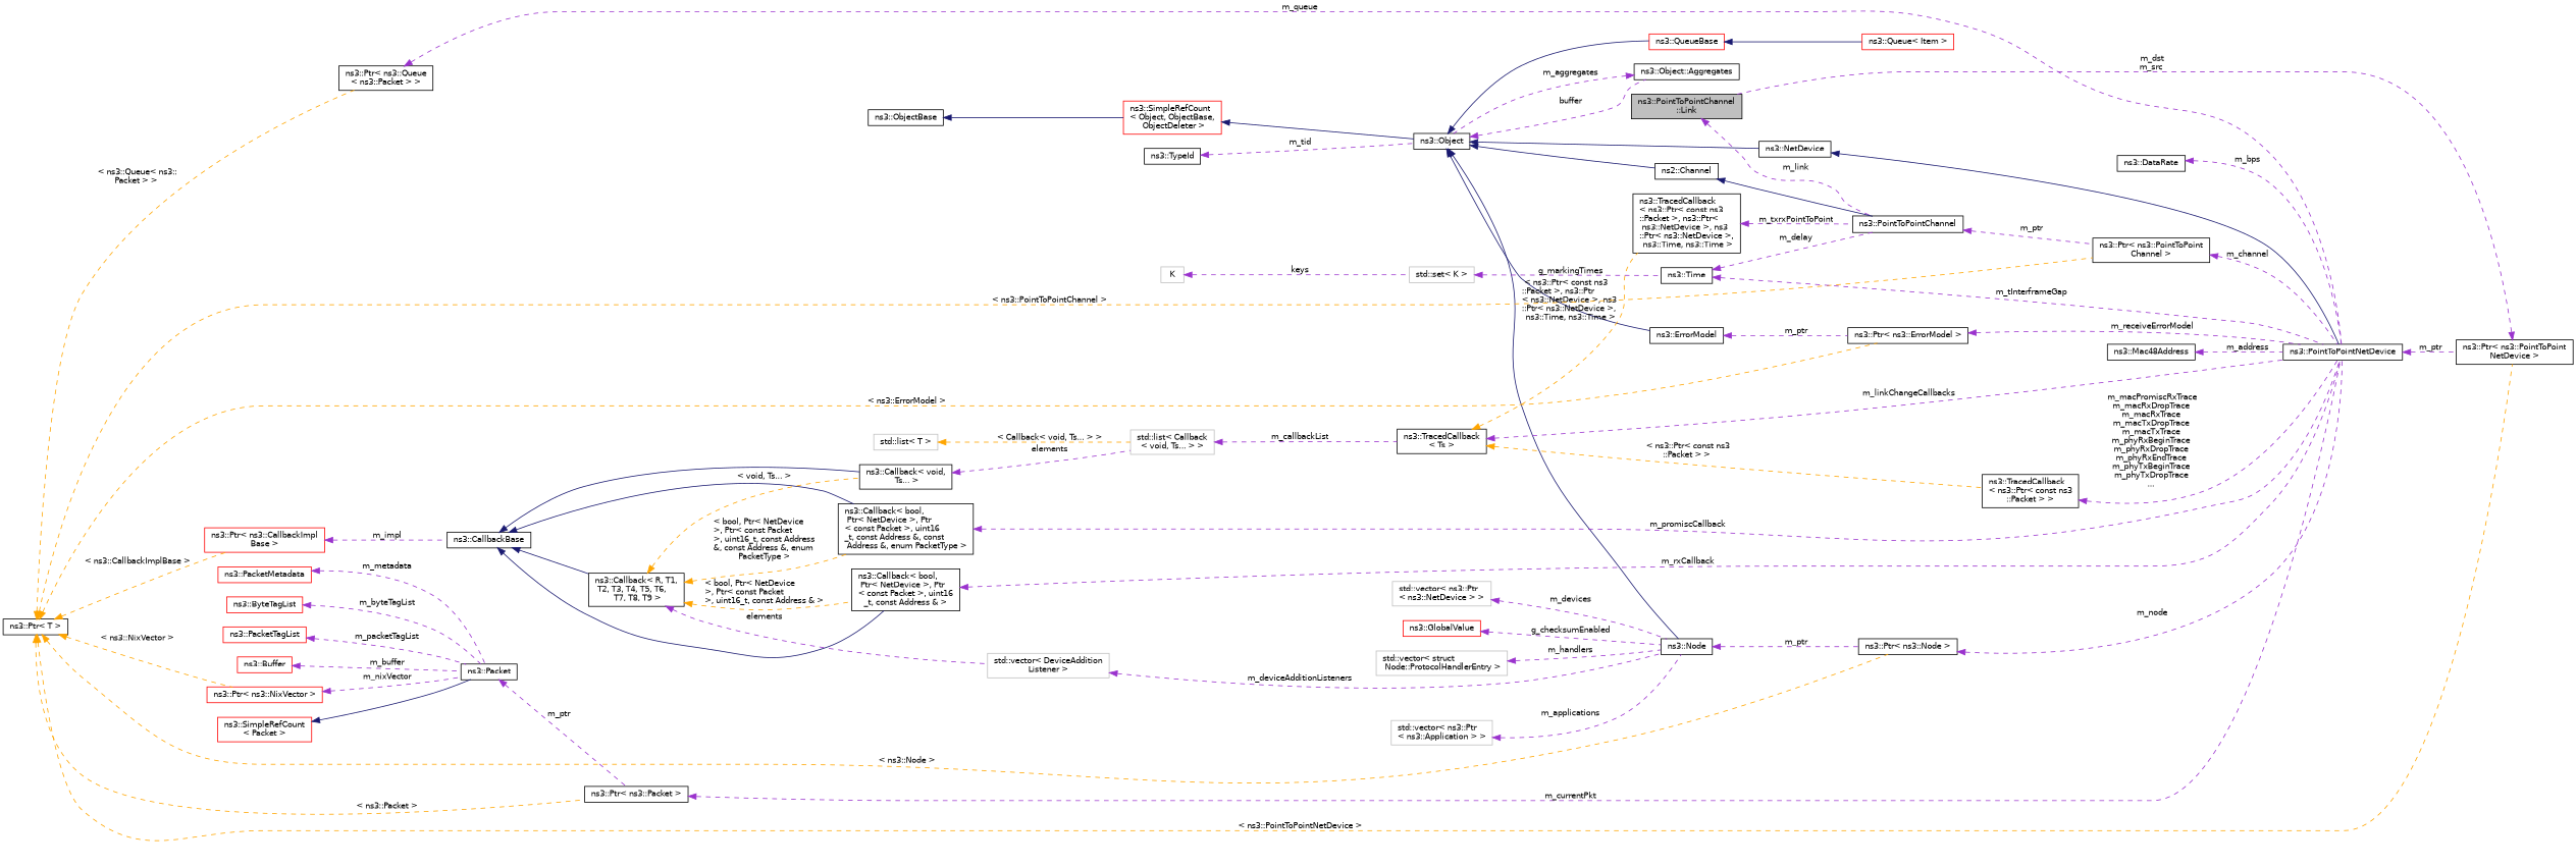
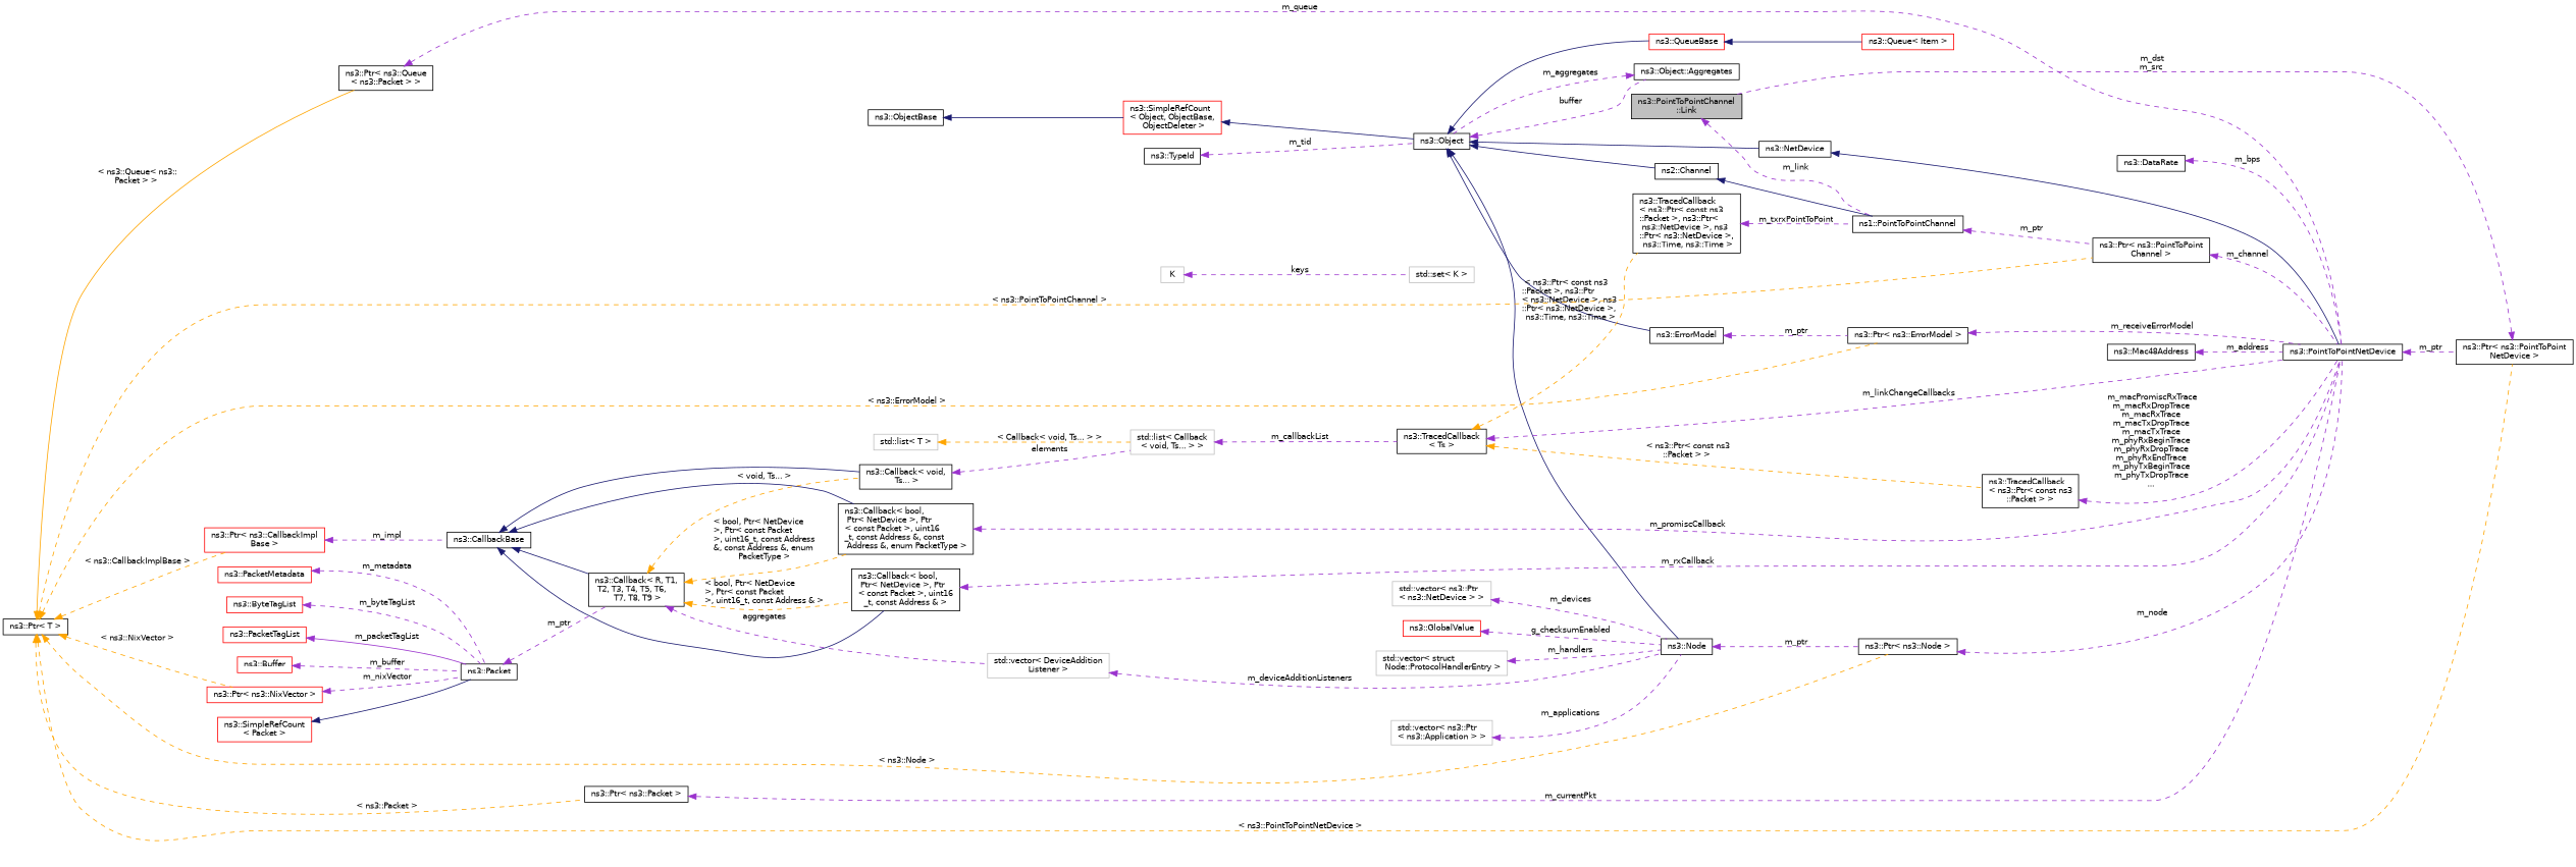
  digraph {
    rankdir=LR
    node [color=black fillcolor=white fontname=Helvetica fontsize=10 shape=record style=filled]
    edge [color=darkorchid3 dir=back fontname=Helvetica fontsize=10 labelfontname=Helvetica labelfontsize=10 style=dashed]
    n1 [fillcolor=grey75 fontcolor=black height=0.2 label="ns3::PointToPointChannel\l::Link" width=0.4]
-   n2 [height=0.2 label="ns3::PointToPointChannel" width=0.4]
+   n2 [height=0.2 label="ns1::PointToPointChannel" width=0.4]
    n3 [height=0.2 label="ns3::Ptr\< ns3::PointToPoint\lChannel \>" width=0.4]
    n4 [height=0.2 label="ns3::Ptr\< ns3::PointToPoint\lNetDevice \>" width=0.4]
    n5 [height=0.2 label="ns3::PointToPointNetDevice" width=0.4]
    n6 [height=0.2 label="ns3::NetDevice" width=0.4]
    n7 [height=0.2 label="ns3::Object" width=0.4]
    n8 [height=0.2 label="ns3::Object::Aggregates" width=0.4]
    n9 [height=0.2 label="ns3::Node" width=0.4]
    n10 [height=0.2 label="ns2::Channel" width=0.4]
    n11 [color=red height=0.2 label="ns3::QueueBase" width=0.4]
    n12 [height=0.2 label="ns3::ErrorModel" width=0.4]
    n13 [height=0.2 label="ns3::Ptr\< ns3::Node \>" width=0.4]
    n14 [color=red height=0.2 label="ns3::Queue\< Item \>" width=0.4]
    n15 [height=0.2 label="ns3::Ptr\< ns3::ErrorModel \>" width=0.4]
    n16 [color=red height=0.2 label="ns3::SimpleRefCount\l\< Object, ObjectBase,\l ObjectDeleter \>" width=0.4]
    n17 [height=0.2 label="ns3::ObjectBase" width=0.4]
    n18 [height=0.2 label="ns3::TypeId" width=0.4]
    n19 [height=0.2 label="ns3::Mac48Address" width=0.4]
    n20 [height=0.2 label="ns3::TracedCallback\l\< ns3::Ptr\< const ns3\l::Packet \> \>" width=0.4]
    n21 [height=0.2 label="ns3::TracedCallback\l\< Ts \>" width=0.4]
    n22 [height=0.2 label="ns3::TracedCallback\l\< ns3::Ptr\< const ns3\l::Packet \>, ns3::Ptr\<\l ns3::NetDevice \>, ns3\l::Ptr\< ns3::NetDevice \>,\l ns3::Time, ns3::Time \>" width=0.4]
    n23 [color=grey75 height=0.2 label="std::list\< Callback\l\< void, Ts... \> \>" width=0.4]
    n24 [height=0.2 label="ns3::Callback\< void,\l Ts... \>" width=0.4]
    n25 [height=0.2 label="ns3::CallbackBase" width=0.4]
    n26 [height=0.2 label="ns3::Callback\< R, T1,\l T2, T3, T4, T5, T6,\l T7, T8, T9 \>" width=0.4]
    n27 [height=0.2 label="ns3::Callback\< bool,\l Ptr\< NetDevice \>, Ptr\l\< const Packet \>, uint16\l_t, const Address &, const\l Address &, enum PacketType \>" width=0.4]
    n28 [height=0.2 label="ns3::Callback\< bool,\l Ptr\< NetDevice \>, Ptr\l\< const Packet \>, uint16\l_t, const Address & \>" width=0.4]
    n29 [color=grey75 height=0.2 label="std::vector\< DeviceAddition\lListener \>" width=0.4]
    n30 [color=red height=0.2 label="ns3::Ptr\< ns3::CallbackImpl\lBase \>" width=0.4]
    n31 [height=0.2 label="ns3::Ptr\< T \>" width=0.4]
    n32 [height=0.2 label="ns3::Ptr\< ns3::Packet \>" width=0.4]
    n33 [color=red height=0.2 label="ns3::Ptr\< ns3::NixVector \>" width=0.4]
    n34 [height=0.2 label="ns3::Ptr\< ns3::Queue\l\< ns3::Packet \> \>" width=0.4]
    n35 [height=0.2 label="ns3::Packet" width=0.4]
    n36 [color=grey75 height=0.2 label="std::list\< T \>" width=0.4]
    n37 [height=0.2 label="ns3::DataRate" width=0.4]
    n38 [color=grey75 height=0.2 label="std::vector\< ns3::Ptr\l\< ns3::Application \> \>" width=0.4]
    n39 [color=grey75 height=0.2 label="std::vector\< ns3::Ptr\l\< ns3::NetDevice \> \>" width=0.4]
    n40 [color=red height=0.2 label="ns3::GlobalValue" width=0.4]
    n41 [color=grey75 height=0.2 label="std::vector\< struct\l Node::ProtocolHandlerEntry \>" width=0.4]
-   n42 [height=0.2 label="ns3::Time" width=0.4]
    n43 [color=grey75 height=0.2 label="std::set\< K \>" width=0.4]
    n44 [color=grey75 height=0.2 label=K width=0.4]
    n45 [color=red height=0.2 label="ns3::SimpleRefCount\l\< Packet \>" width=0.4]
    n46 [color=red height=0.2 label="ns3::PacketMetadata" width=0.4]
    n47 [color=red height=0.2 label="ns3::ByteTagList" width=0.4]
    n48 [color=red height=0.2 label="ns3::PacketTagList" width=0.4]
    n49 [color=red height=0.2 label="ns3::Buffer" width=0.4]
    n1 -> n2 [label=" m_link"]
    n2 -> n3 [label=" m_ptr"]
    n3 -> n5 [label=" m_channel"]
    n4 -> n1 [label=" m_dst\nm_src"]
    n5 -> n4 [label=" m_ptr"]
    n6 -> n5 [color=midnightblue style=solid]
    n7 -> n6 [color=midnightblue style=solid]
    n7 -> n8 [label=" buffer"]
    n7 -> n9 [color=midnightblue style=solid]
    n7 -> n10 [color=midnightblue style=solid]
    n7 -> n11 [color=midnightblue style=solid]
    n7 -> n12 [color=midnightblue style=solid]
    n8 -> n7 [label=" m_aggregates"]
    n9 -> n13 [label=" m_ptr"]
    n10 -> n2 [color=midnightblue style=solid]
    n11 -> n14 [color=midnightblue style=solid]
    n12 -> n15 [label=" m_ptr"]
    n13 -> n5 [label=" m_node"]
    n15 -> n5 [label=" m_receiveErrorModel"]
    n16 -> n7 [color=midnightblue style=solid]
    n17 -> n16 [color=midnightblue style=solid]
    n18 -> n7 [label=" m_tid"]
    n19 -> n5 [label=" m_address"]
    n20 -> n5 [label=" m_macPromiscRxTrace\nm_macRxDropTrace\nm_macRxTrace\nm_macTxDropTrace\nm_macTxTrace\nm_phyRxBeginTrace\nm_phyRxDropTrace\nm_phyRxEndTrace\nm_phyTxBeginTrace\nm_phyTxDropTrace\n..."]
    n21 -> n5 [label=" m_linkChangeCallbacks"]
    n21 -> n20 [color=orange label=" \< ns3::Ptr\< const ns3\l::Packet \> \>"]
    n21 -> n22 [color=orange label=" \< ns3::Ptr\< const ns3\l::Packet \>, ns3::Ptr\l\< ns3::NetDevice \>, ns3\l::Ptr\< ns3::NetDevice \>,\l ns3::Time, ns3::Time \>"]
    n22 -> n2 [label=" m_txrxPointToPoint"]
    n23 -> n21 [label=" m_callbackList"]
    n24 -> n23 [label=" elements"]
    n25 -> n24 [color=midnightblue style=solid]
    n25 -> n26 [color=midnightblue style=solid]
    n25 -> n27 [color=midnightblue style=solid]
    n25 -> n28 [color=midnightblue style=solid]
    n26 -> n24 [color=orange label=" \< void, Ts... \>"]
    n26 -> n27 [color=orange label=" \< bool, Ptr\< NetDevice\l \>, Ptr\< const Packet\l \>, uint16_t, const Address\l &, const Address &, enum\l PacketType \>"]
    n26 -> n28 [color=orange label=" \< bool, Ptr\< NetDevice\l \>, Ptr\< const Packet\l \>, uint16_t, const Address & \>"]
-   n26 -> n29 [label=" elements"]
+   n26 -> n29 [label=" aggregates"]
    n27 -> n5 [label=" m_promiscCallback"]
    n28 -> n5 [label=" m_rxCallback"]
    n29 -> n9 [label=" m_deviceAdditionListeners"]
    n30 -> n25 [label=" m_impl"]
    n31 -> n3 [color=orange label=" \< ns3::PointToPointChannel \>"]
    n31 -> n4 [color=orange label=" \< ns3::PointToPointNetDevice \>"]
    n31 -> n13 [color=orange label=" \< ns3::Node \>"]
    n31 -> n15 [color=orange label=" \< ns3::ErrorModel \>"]
    n31 -> n30 [color=orange label=" \< ns3::CallbackImplBase \>"]
    n31 -> n32 [color=orange label=" \< ns3::Packet \>"]
    n31 -> n33 [color=orange label=" \< ns3::NixVector \>"]
-   n31 -> n34 [color=orange label=" \< ns3::Queue\< ns3::\lPacket \> \>"]
+   n31 -> n34 [color=orange label=" \< ns3::Queue\< ns3::\lPacket \> \>" style=solid]
    n32 -> n5 [label=" m_currentPkt"]
    n33 -> n35 [label=" m_nixVector"]
    n34 -> n5 [label=" m_queue"]
-   n35 -> n32 [label=" m_ptr"]
+   n35 -> n26 [label=" m_ptr"]
    n36 -> n23 [color=orange label=" \< Callback\< void, Ts... \> \>"]
    n37 -> n5 [label=" m_bps"]
    n38 -> n9 [label=" m_applications"]
    n39 -> n9 [label=" m_devices"]
    n40 -> n9 [label=" g_checksumEnabled"]
    n41 -> n9 [label=" m_handlers"]
-   n42 -> n2 [label=" m_delay"]
-   n42 -> n5 [label=" m_tInterframeGap"]
-   n43 -> n42 [label=" g_markingTimes"]
    n44 -> n43 [label=" keys"]
    n45 -> n35 [color=midnightblue style=solid]
    n46 -> n35 [label=" m_metadata"]
    n47 -> n35 [label=" m_byteTagList"]
-   n48 -> n35 [label=" m_packetTagList"]
+   n48 -> n35 [label=" m_packetTagList" style=solid]
    n49 -> n35 [label=" m_buffer"]
  }
